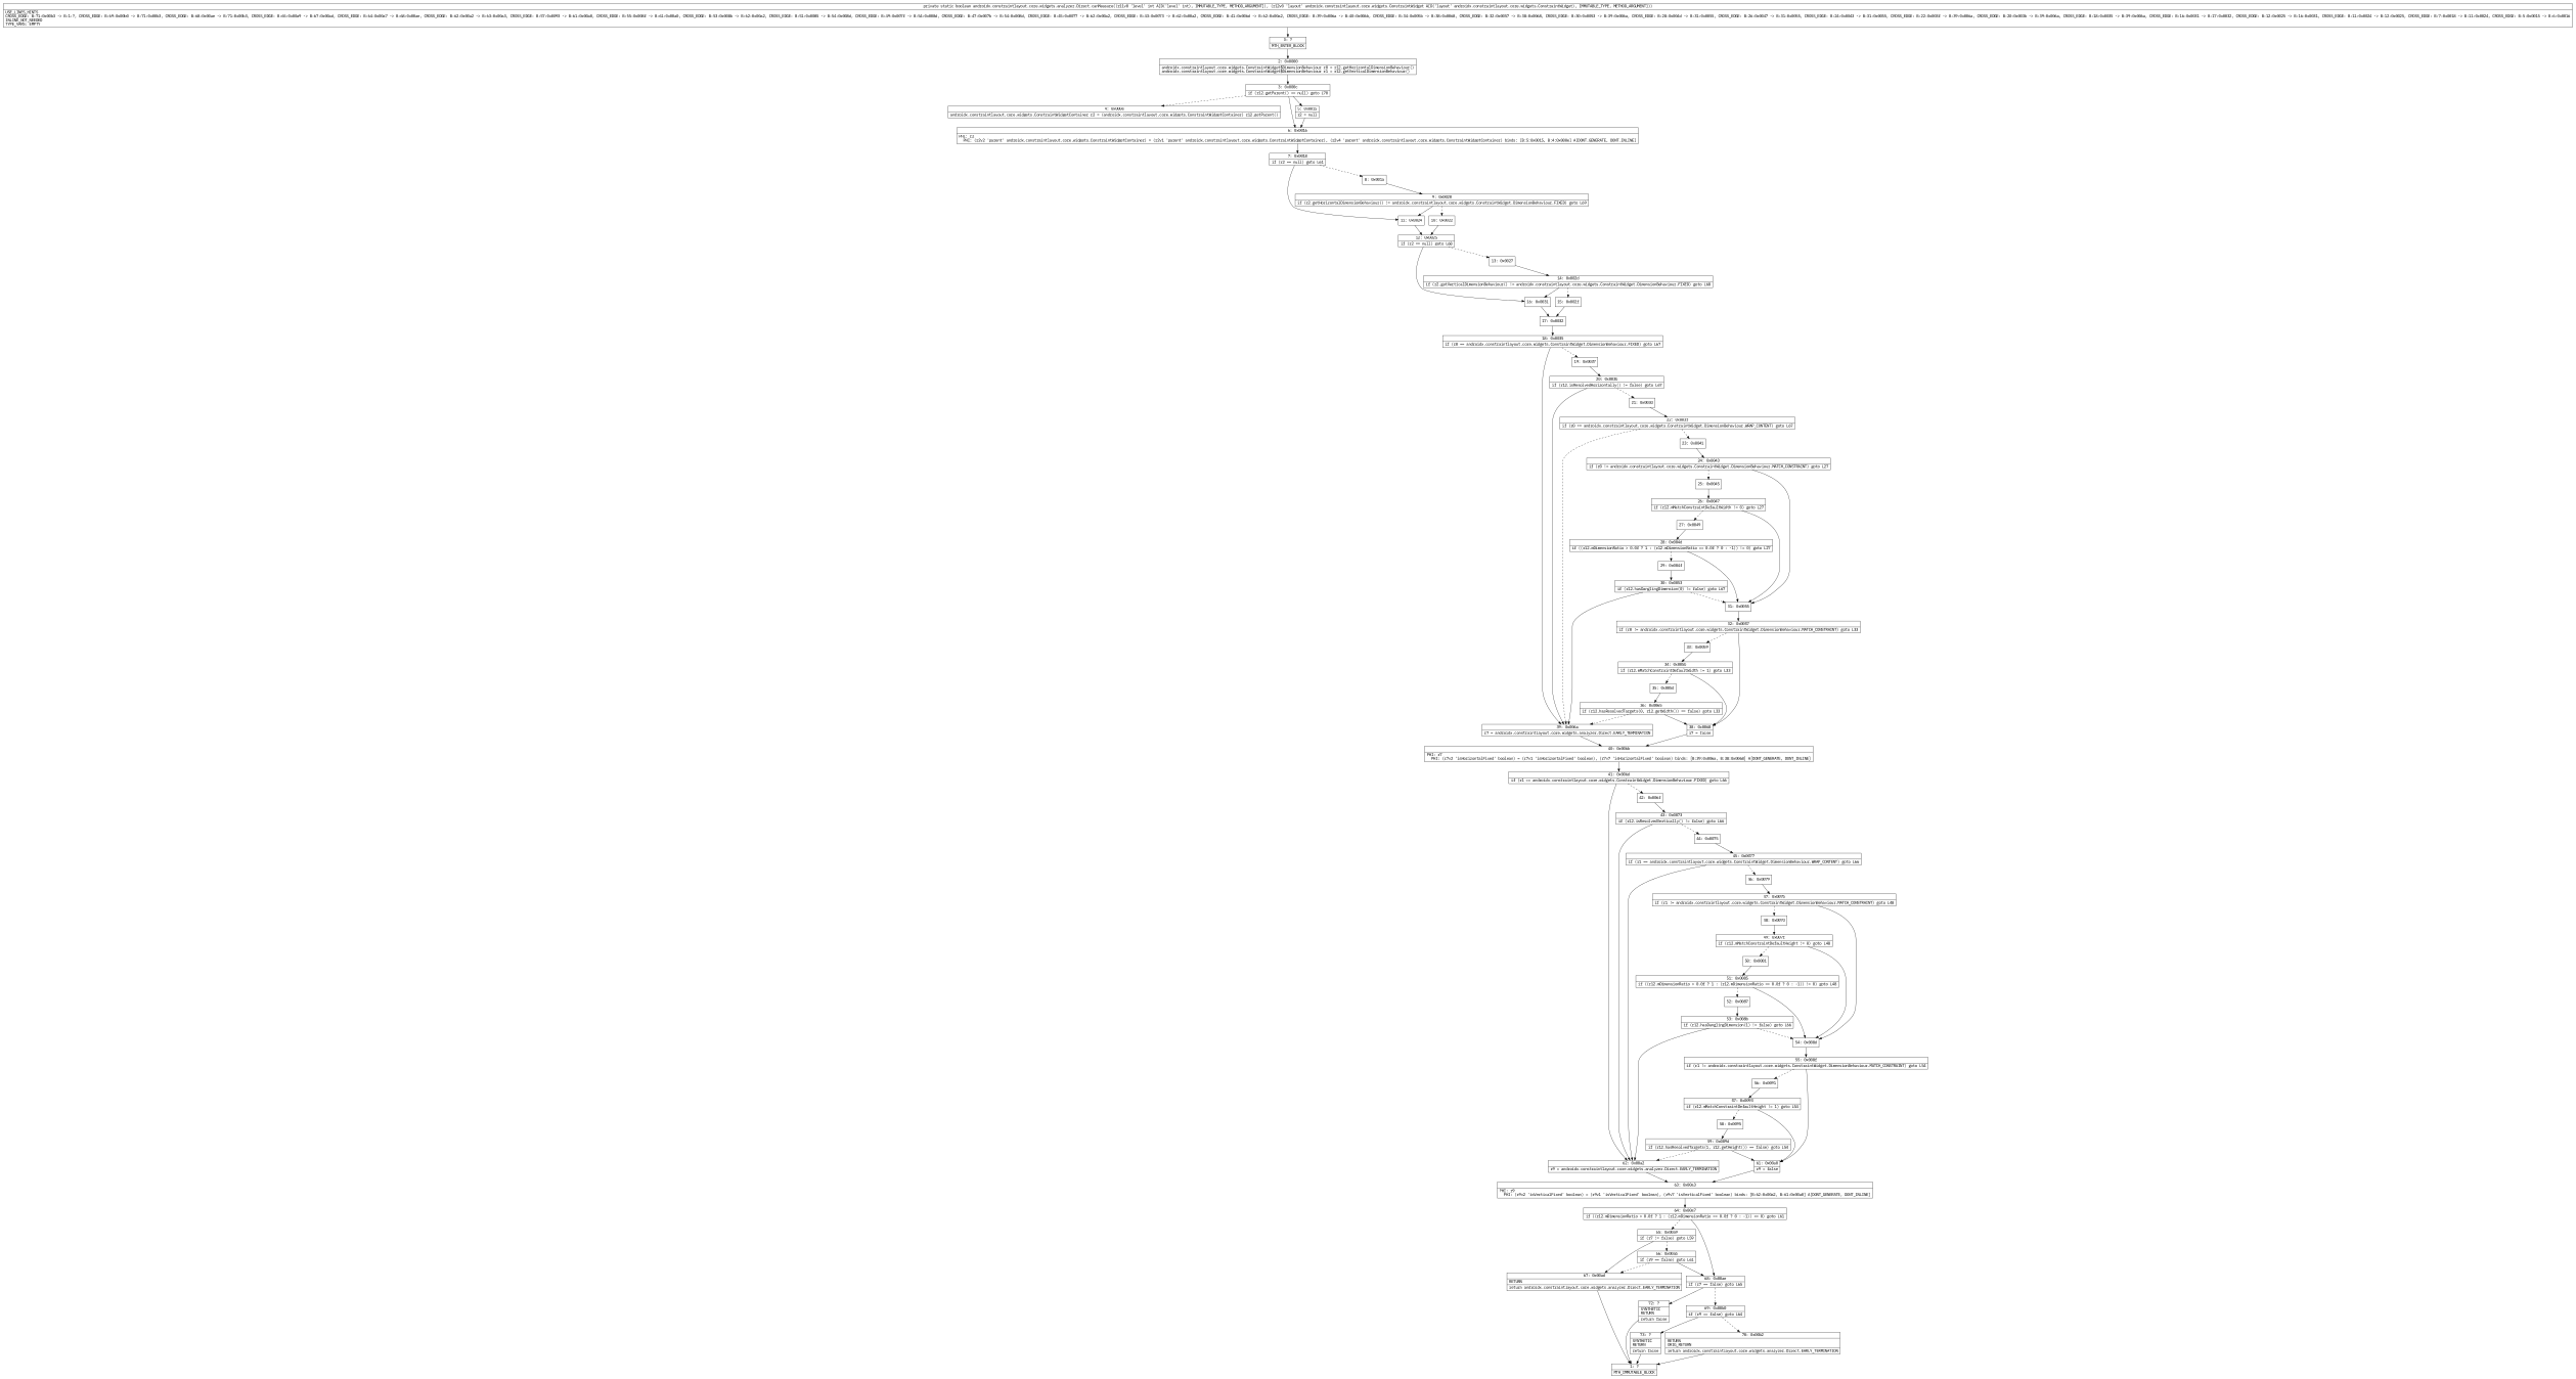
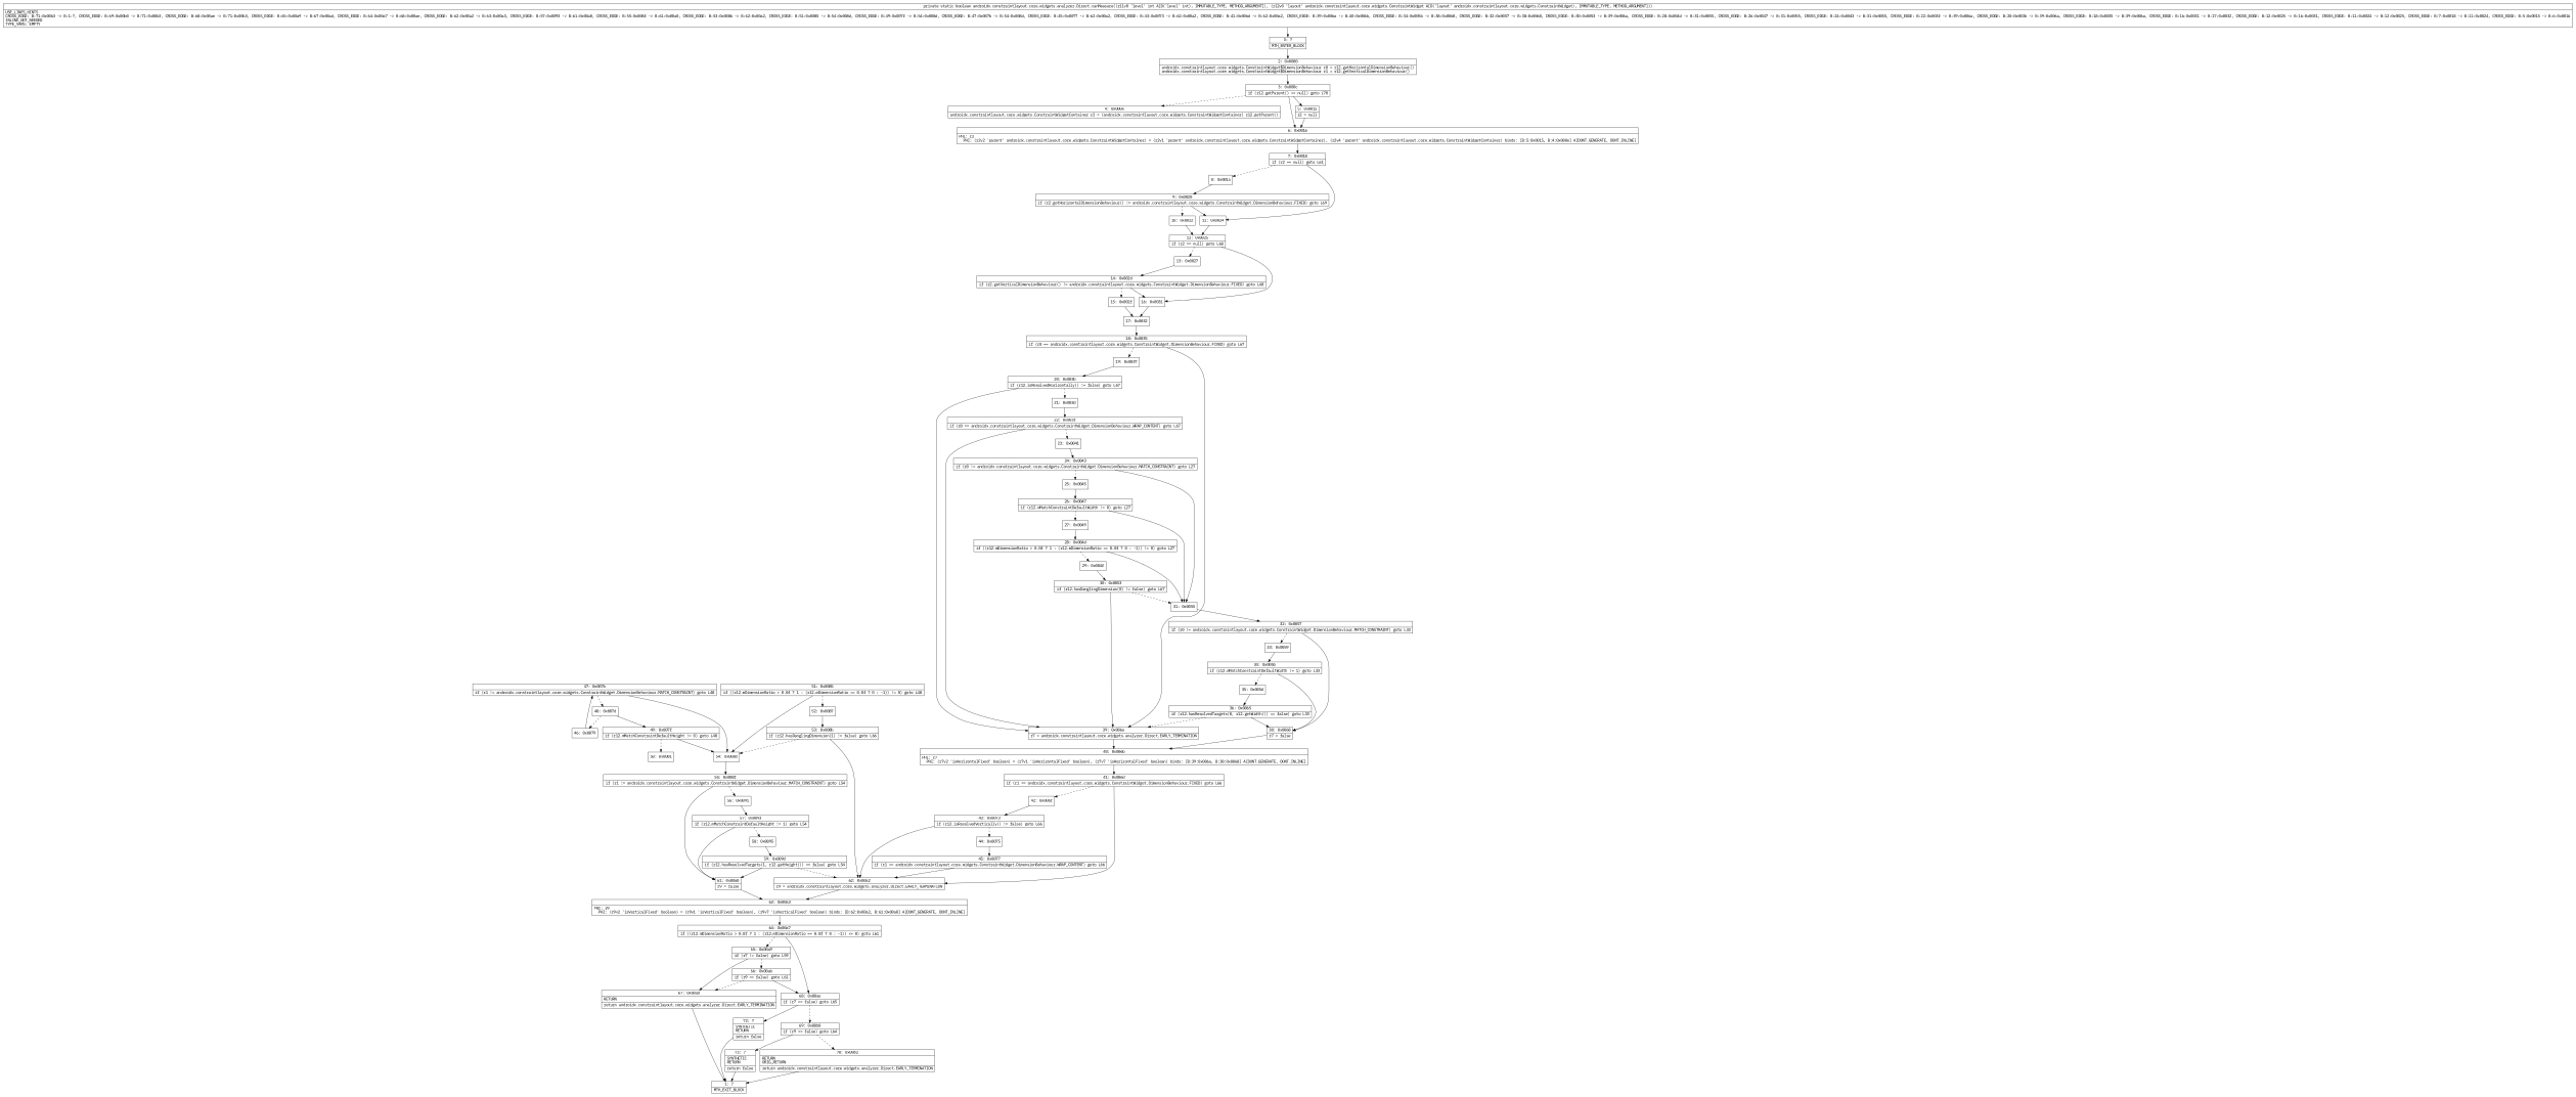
  digraph {
    fontname="IBM Plex Mono"
    node [fontname="IBM Plex Mono" shape=record]
    edge [fontname="IBM Plex Mono"]
    n1 [label="{0\:\ ?|MTH_ENTER_BLOCK\l}"]
    n2 [label="{2\:\ 0x0000|androidx.constraintlayout.core.widgets.ConstraintWidget$DimensionBehaviour r0 = r12.getHorizontalDimensionBehaviour()\landroidx.constraintlayout.core.widgets.ConstraintWidget$DimensionBehaviour r1 = r12.getVerticalDimensionBehaviour()\l}"]
    n3 [label="{3\:\ 0x000c|if (r12.getParent() == null) goto L70\l}"]
    n4 [label="{4\:\ 0x000e|androidx.constraintlayout.core.widgets.ConstraintWidgetContainer r2 = (androidx.constraintlayout.core.widgets.ConstraintWidgetContainer) r12.getParent()\l}"]
    n5 [label="{5\:\ 0x0015|r2 = null\l}"]
    n6 [label="{6\:\ 0x0016|PHI: r2 \l  PHI: (r2v2 'parent' androidx.constraintlayout.core.widgets.ConstraintWidgetContainer) = (r2v1 'parent' androidx.constraintlayout.core.widgets.ConstraintWidgetContainer), (r2v4 'parent' androidx.constraintlayout.core.widgets.ConstraintWidgetContainer) binds: [B:5:0x0015, B:4:0x000e] A[DONT_GENERATE, DONT_INLINE]\l}"]
    n7 [label="{7\:\ 0x0018|if (r2 == null) goto L61\l}"]
    n8 [label="{8\:\ 0x001a}"]
    n9 [label="{11\:\ 0x0024}"]
    n10 [label="{9\:\ 0x0020|if (r2.getHorizontalDimensionBehaviour() != androidx.constraintlayout.core.widgets.ConstraintWidget.DimensionBehaviour.FIXED) goto L69\l}"]
    n11 [label="{12\:\ 0x0025|if (r2 == null) goto L68\l}"]
    n12 [label="{10\:\ 0x0022}"]
    n13 [label="{13\:\ 0x0027}"]
    n14 [label="{16\:\ 0x0031}"]
    n15 [label="{14\:\ 0x002d|if (r2.getVerticalDimensionBehaviour() != androidx.constraintlayout.core.widgets.ConstraintWidget.DimensionBehaviour.FIXED) goto L68\l}"]
    n16 [label="{17\:\ 0x0032}"]
    n17 [label="{15\:\ 0x002f}"]
    n18 [label="{18\:\ 0x0035|if (r0 == androidx.constraintlayout.core.widgets.ConstraintWidget.DimensionBehaviour.FIXED) goto L67\l}"]
    n19 [label="{19\:\ 0x0037}"]
    n20 [label="{39\:\ 0x006a|r7 = androidx.constraintlayout.core.widgets.analyzer.Direct.EARLY_TERMINATION\l}"]
    n21 [label="{20\:\ 0x003b|if (r12.isResolvedHorizontally() != false) goto L67\l}"]
    n22 [label="{40\:\ 0x006b|PHI: r7 \l  PHI: (r7v2 'isHorizontalFixed' boolean) = (r7v1 'isHorizontalFixed' boolean), (r7v7 'isHorizontalFixed' boolean) binds: [B:39:0x006a, B:38:0x0068] A[DONT_GENERATE, DONT_INLINE]\l}"]
    n23 [label="{21\:\ 0x003d}"]
    n24 [label="{22\:\ 0x003f|if (r0 == androidx.constraintlayout.core.widgets.ConstraintWidget.DimensionBehaviour.WRAP_CONTENT) goto L67\l}"]
    n25 [label="{23\:\ 0x0041}"]
    n26 [label="{24\:\ 0x0043|if (r0 != androidx.constraintlayout.core.widgets.ConstraintWidget.DimensionBehaviour.MATCH_CONSTRAINT) goto L27\l}"]
    n27 [label="{25\:\ 0x0045}"]
    n28 [label="{31\:\ 0x0055}"]
    n29 [label="{26\:\ 0x0047|if (r12.mMatchConstraintDefaultWidth != 0) goto L27\l}"]
    n30 [label="{32\:\ 0x0057|if (r0 != androidx.constraintlayout.core.widgets.ConstraintWidget.DimensionBehaviour.MATCH_CONSTRAINT) goto L33\l}"]
    n31 [label="{27\:\ 0x0049}"]
    n32 [label="{28\:\ 0x004d|if ((r12.mDimensionRatio \> 0.0f ? 1 : (r12.mDimensionRatio == 0.0f ? 0 : \-1)) != 0) goto L27\l}"]
    n33 [label="{29\:\ 0x004f}"]
    n34 [label="{30\:\ 0x0053|if (r12.hasDanglingDimension(0) != false) goto L67\l}"]
    n35 [label="{33\:\ 0x0059}"]
    n36 [label="{38\:\ 0x0068|r7 = false\l}"]
    n37 [label="{34\:\ 0x005b|if (r12.mMatchConstraintDefaultWidth != 1) goto L33\l}"]
    n38 [label="{35\:\ 0x005d}"]
    n39 [label="{36\:\ 0x0065|if (r12.hasResolvedTargets(0, r12.getWidth()) == false) goto L33\l}"]
    n40 [label="{41\:\ 0x006d|if (r1 == androidx.constraintlayout.core.widgets.ConstraintWidget.DimensionBehaviour.FIXED) goto L66\l}"]
    n41 [label="{42\:\ 0x006f}"]
    n42 [label="{62\:\ 0x00a2|r9 = androidx.constraintlayout.core.widgets.analyzer.Direct.EARLY_TERMINATION\l}"]
    n43 [label="{43\:\ 0x0073|if (r12.isResolvedVertically() != false) goto L66\l}"]
    n44 [label="{63\:\ 0x00a3|PHI: r9 \l  PHI: (r9v2 'isVerticalFixed' boolean) = (r9v1 'isVerticalFixed' boolean), (r9v7 'isVerticalFixed' boolean) binds: [B:62:0x00a2, B:61:0x00a0] A[DONT_GENERATE, DONT_INLINE]\l}"]
    n45 [label="{44\:\ 0x0075}"]
    n46 [label="{45\:\ 0x0077|if (r1 == androidx.constraintlayout.core.widgets.ConstraintWidget.DimensionBehaviour.WRAP_CONTENT) goto L66\l}"]
    n47 [label="{46\:\ 0x0079}"]
    n48 [label="{47\:\ 0x007b|if (r1 != androidx.constraintlayout.core.widgets.ConstraintWidget.DimensionBehaviour.MATCH_CONSTRAINT) goto L48\l}"]
    n49 [label="{48\:\ 0x007d}"]
    n50 [label="{54\:\ 0x008d}"]
    n51 [label="{49\:\ 0x007f|if (r12.mMatchConstraintDefaultHeight != 0) goto L48\l}"]
    n52 [label="{55\:\ 0x008f|if (r1 != androidx.constraintlayout.core.widgets.ConstraintWidget.DimensionBehaviour.MATCH_CONSTRAINT) goto L54\l}"]
    n53 [label="{50\:\ 0x0081}"]
    n54 [label="{51\:\ 0x0085|if ((r12.mDimensionRatio \> 0.0f ? 1 : (r12.mDimensionRatio == 0.0f ? 0 : \-1)) != 0) goto L48\l}"]
    n55 [label="{52\:\ 0x0087}"]
    n56 [label="{53\:\ 0x008b|if (r12.hasDanglingDimension(1) != false) goto L66\l}"]
    n57 [label="{56\:\ 0x0091}"]
    n58 [label="{61\:\ 0x00a0|r9 = false\l}"]
    n59 [label="{57\:\ 0x0093|if (r12.mMatchConstraintDefaultHeight != 1) goto L54\l}"]
    n60 [label="{58\:\ 0x0095}"]
    n61 [label="{59\:\ 0x009d|if (r12.hasResolvedTargets(1, r12.getHeight()) == false) goto L54\l}"]
    n62 [label="{64\:\ 0x00a7|if ((r12.mDimensionRatio \> 0.0f ? 1 : (r12.mDimensionRatio == 0.0f ? 0 : \-1)) \<= 0) goto L61\l}"]
    n63 [label="{65\:\ 0x00a9|if (r7 != false) goto L59\l}"]
    n64 [label="{68\:\ 0x00ae|if (r7 == false) goto L65\l}"]
    n65 [label="{66\:\ 0x00ab|if (r9 == false) goto L61\l}"]
    n66 [label="{67\:\ 0x00ad|RETURN\l|return androidx.constraintlayout.core.widgets.analyzer.Direct.EARLY_TERMINATION\l}"]
    n67 [label="{69\:\ 0x00b0|if (r9 == false) goto L64\l}"]
    n68 [label="{72\:\ ?|SYNTHETIC\lRETURN\l|return false\l}"]
-   n69 [label="{1\:\ ?|MTH_IMMUTABLE_BLOCK\l}"]
+   n69 [label="{1\:\ ?|MTH_EXIT_BLOCK\l}"]
    n70 [label="{70\:\ 0x00b2|RETURN\lORIG_RETURN\l|return androidx.constraintlayout.core.widgets.analyzer.Direct.EARLY_TERMINATION\l}"]
    n71 [label="{73\:\ ?|SYNTHETIC\lRETURN\l|return false\l}"]
    n72 [label="{private static boolean androidx.constraintlayout.core.widgets.analyzer.Direct.canMeasure((r11v0 'level' int A[D('level' int), IMMUTABLE_TYPE, METHOD_ARGUMENT]), (r12v0 'layout' androidx.constraintlayout.core.widgets.ConstraintWidget A[D('layout' androidx.constraintlayout.core.widgets.ConstraintWidget), IMMUTABLE_TYPE, METHOD_ARGUMENT]))  | USE_LINES_HINTS\lCROSS_EDGE: B:71:0x00b3 \-\> B:1:?, CROSS_EDGE: B:69:0x00b0 \-\> B:71:0x00b3, CROSS_EDGE: B:68:0x00ae \-\> B:71:0x00b3, CROSS_EDGE: B:65:0x00a9 \-\> B:67:0x00ad, CROSS_EDGE: B:64:0x00a7 \-\> B:68:0x00ae, CROSS_EDGE: B:62:0x00a2 \-\> B:63:0x00a3, CROSS_EDGE: B:57:0x0093 \-\> B:61:0x00a0, CROSS_EDGE: B:55:0x008f \-\> B:61:0x00a0, CROSS_EDGE: B:53:0x008b \-\> B:62:0x00a2, CROSS_EDGE: B:51:0x0085 \-\> B:54:0x008d, CROSS_EDGE: B:49:0x007f \-\> B:54:0x008d, CROSS_EDGE: B:47:0x007b \-\> B:54:0x008d, CROSS_EDGE: B:45:0x0077 \-\> B:62:0x00a2, CROSS_EDGE: B:43:0x0073 \-\> B:62:0x00a2, CROSS_EDGE: B:41:0x006d \-\> B:62:0x00a2, CROSS_EDGE: B:39:0x006a \-\> B:40:0x006b, CROSS_EDGE: B:34:0x005b \-\> B:38:0x0068, CROSS_EDGE: B:32:0x0057 \-\> B:38:0x0068, CROSS_EDGE: B:30:0x0053 \-\> B:39:0x006a, CROSS_EDGE: B:28:0x004d \-\> B:31:0x0055, CROSS_EDGE: B:26:0x0047 \-\> B:31:0x0055, CROSS_EDGE: B:24:0x0043 \-\> B:31:0x0055, CROSS_EDGE: B:22:0x003f \-\> B:39:0x006a, CROSS_EDGE: B:20:0x003b \-\> B:39:0x006a, CROSS_EDGE: B:18:0x0035 \-\> B:39:0x006a, CROSS_EDGE: B:16:0x0031 \-\> B:17:0x0032, CROSS_EDGE: B:12:0x0025 \-\> B:16:0x0031, CROSS_EDGE: B:11:0x0024 \-\> B:12:0x0025, CROSS_EDGE: B:7:0x0018 \-\> B:11:0x0024, CROSS_EDGE: B:5:0x0015 \-\> B:6:0x0016\lINLINE_NOT_NEEDED\lTYPE_VARS: EMPTY\l}"]
    n1 -> n2
    n2 -> n3
    n3 -> n4 [style=dashed]
    n3 -> n5
    n3 -> n6
    n5 -> n6
    n6 -> n7
    n7 -> n8 [style=dashed]
    n7 -> n9
    n8 -> n10
    n9 -> n11
    n10 -> n9
    n10 -> n12 [style=dashed]
    n11 -> n13 [style=dashed]
    n11 -> n14
    n12 -> n11
    n13 -> n15
    n14 -> n16
    n15 -> n14
    n15 -> n17 [style=dashed]
    n16 -> n18
    n17 -> n16
    n18 -> n19 [style=dashed]
    n18 -> n20
    n19 -> n21
    n20 -> n22
    n21 -> n20
    n21 -> n23 [style=dashed]
    n22 -> n40
    n23 -> n24
-   n24 -> n20 [style=dashed]
+   n24 -> n20
    n24 -> n25 [style=dashed]
    n25 -> n26
    n26 -> n27 [style=dashed]
    n26 -> n28
    n27 -> n29
    n28 -> n30
    n29 -> n28
    n29 -> n31 [style=dashed]
    n30 -> n35 [style=dashed]
    n30 -> n36
    n31 -> n32
    n32 -> n28
    n32 -> n33 [style=dashed]
    n33 -> n34
    n34 -> n20
    n34 -> n28 [style=dashed]
    n35 -> n37
    n36 -> n22
    n37 -> n36
    n37 -> n38 [style=dashed]
    n38 -> n39
    n39 -> n20 [style=dashed]
    n39 -> n36
    n40 -> n41 [style=dashed]
    n40 -> n42
    n41 -> n43
    n42 -> n44
    n43 -> n42
    n43 -> n45 [style=dashed]
    n44 -> n62
    n45 -> n46
    n46 -> n42
-   n46 -> n47 [style=dashed]
+   n49 -> n47 [style=dashed]
    n47 -> n48
    n48 -> n49 [style=dashed]
    n48 -> n50
    n49 -> n51
    n50 -> n52
    n51 -> n50
    n51 -> n53 [style=dashed]
    n52 -> n57 [style=dashed]
    n52 -> n58
-   n53 -> n54
    n54 -> n50
    n54 -> n55 [style=dashed]
    n55 -> n56
    n56 -> n42
    n56 -> n50 [style=dashed]
    n57 -> n59
    n58 -> n44
    n59 -> n58
    n59 -> n60 [style=dashed]
    n60 -> n61
    n61 -> n42 [style=dashed]
    n61 -> n58
    n62 -> n63 [style=dashed]
    n62 -> n64
    n63 -> n65 [style=dashed]
    n63 -> n66
    n64 -> n67 [style=dashed]
    n64 -> n68
    n65 -> n64
    n65 -> n66 [style=dashed]
    n66 -> n69
    n67 -> n70 [style=dashed]
    n67 -> n71
    n68 -> n69
    n70 -> n69
    n71 -> n69
    n72 -> n1
  }
